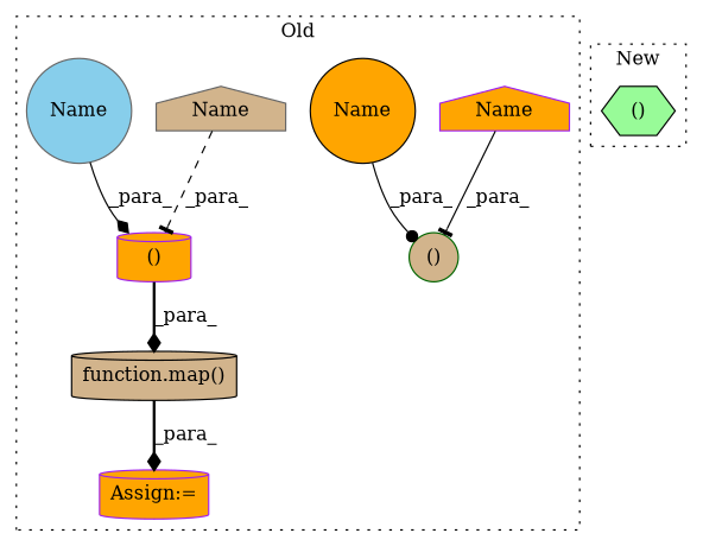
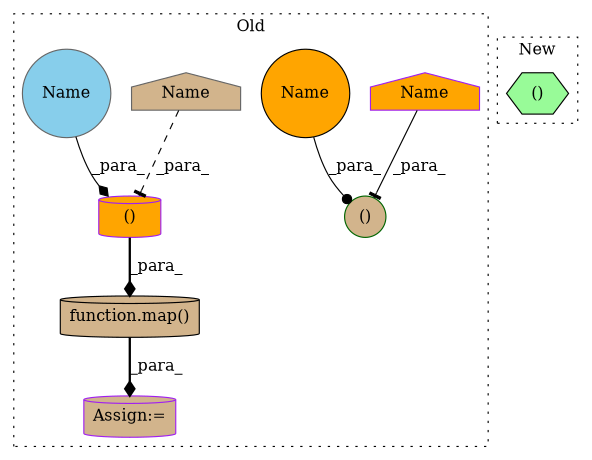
  digraph {
    node [a=87 l=1 shape=cylinder style=filled fillcolor=tan color=black]
    edge [style=solid arrowhead=diamond]
    n1 [a=75 l="4,1" label="function.map()" s="4374,4442"]
-   n2 [a=68 l=9 label="Assign:=" s=4365 fillcolor=orange color=purple]
+   n2 [a=68 l=9 label="Assign:=" s=4365 color=purple]
    n3 [a=54 l=6 label="()" s=4435 fillcolor=orange color=purple]
    n4 [a=54 l=6 label="()" s=4309 shape=circle color=darkgreen]
    n5 [label=Name s=4434 shape=house color=gray40]
    n6 [label=Name s=4308 shape=house fillcolor=orange color=purple]
    n7 [label=Name s=4314 shape=circle fillcolor=orange]
    n8 [label=Name s=4440 shape=circle fillcolor=skyblue color=gray40]
    n9 [a=54 l=3 label="()" s=5352 shape=hexagon fillcolor=palegreen]
    subgraph cluster_1 {
      label=Old
      style=dotted
      n1
      n2
      n3
      n4
      n5
      n6
      n7
      n8
    }
    subgraph cluster_2 {
      label=New
      style=dotted
      n9
    }
    n1 -> n2 [label=_para_ style=bold]
    n3 -> n1 [label=_para_ style=bold]
    n5 -> n3 [label=_para_ style=dashed arrowhead=tee]
    n6 -> n4 [label=_para_ arrowhead=tee]
    n7 -> n4 [label=_para_ arrowhead=dot]
    n8 -> n3 [label=_para_]
  }
